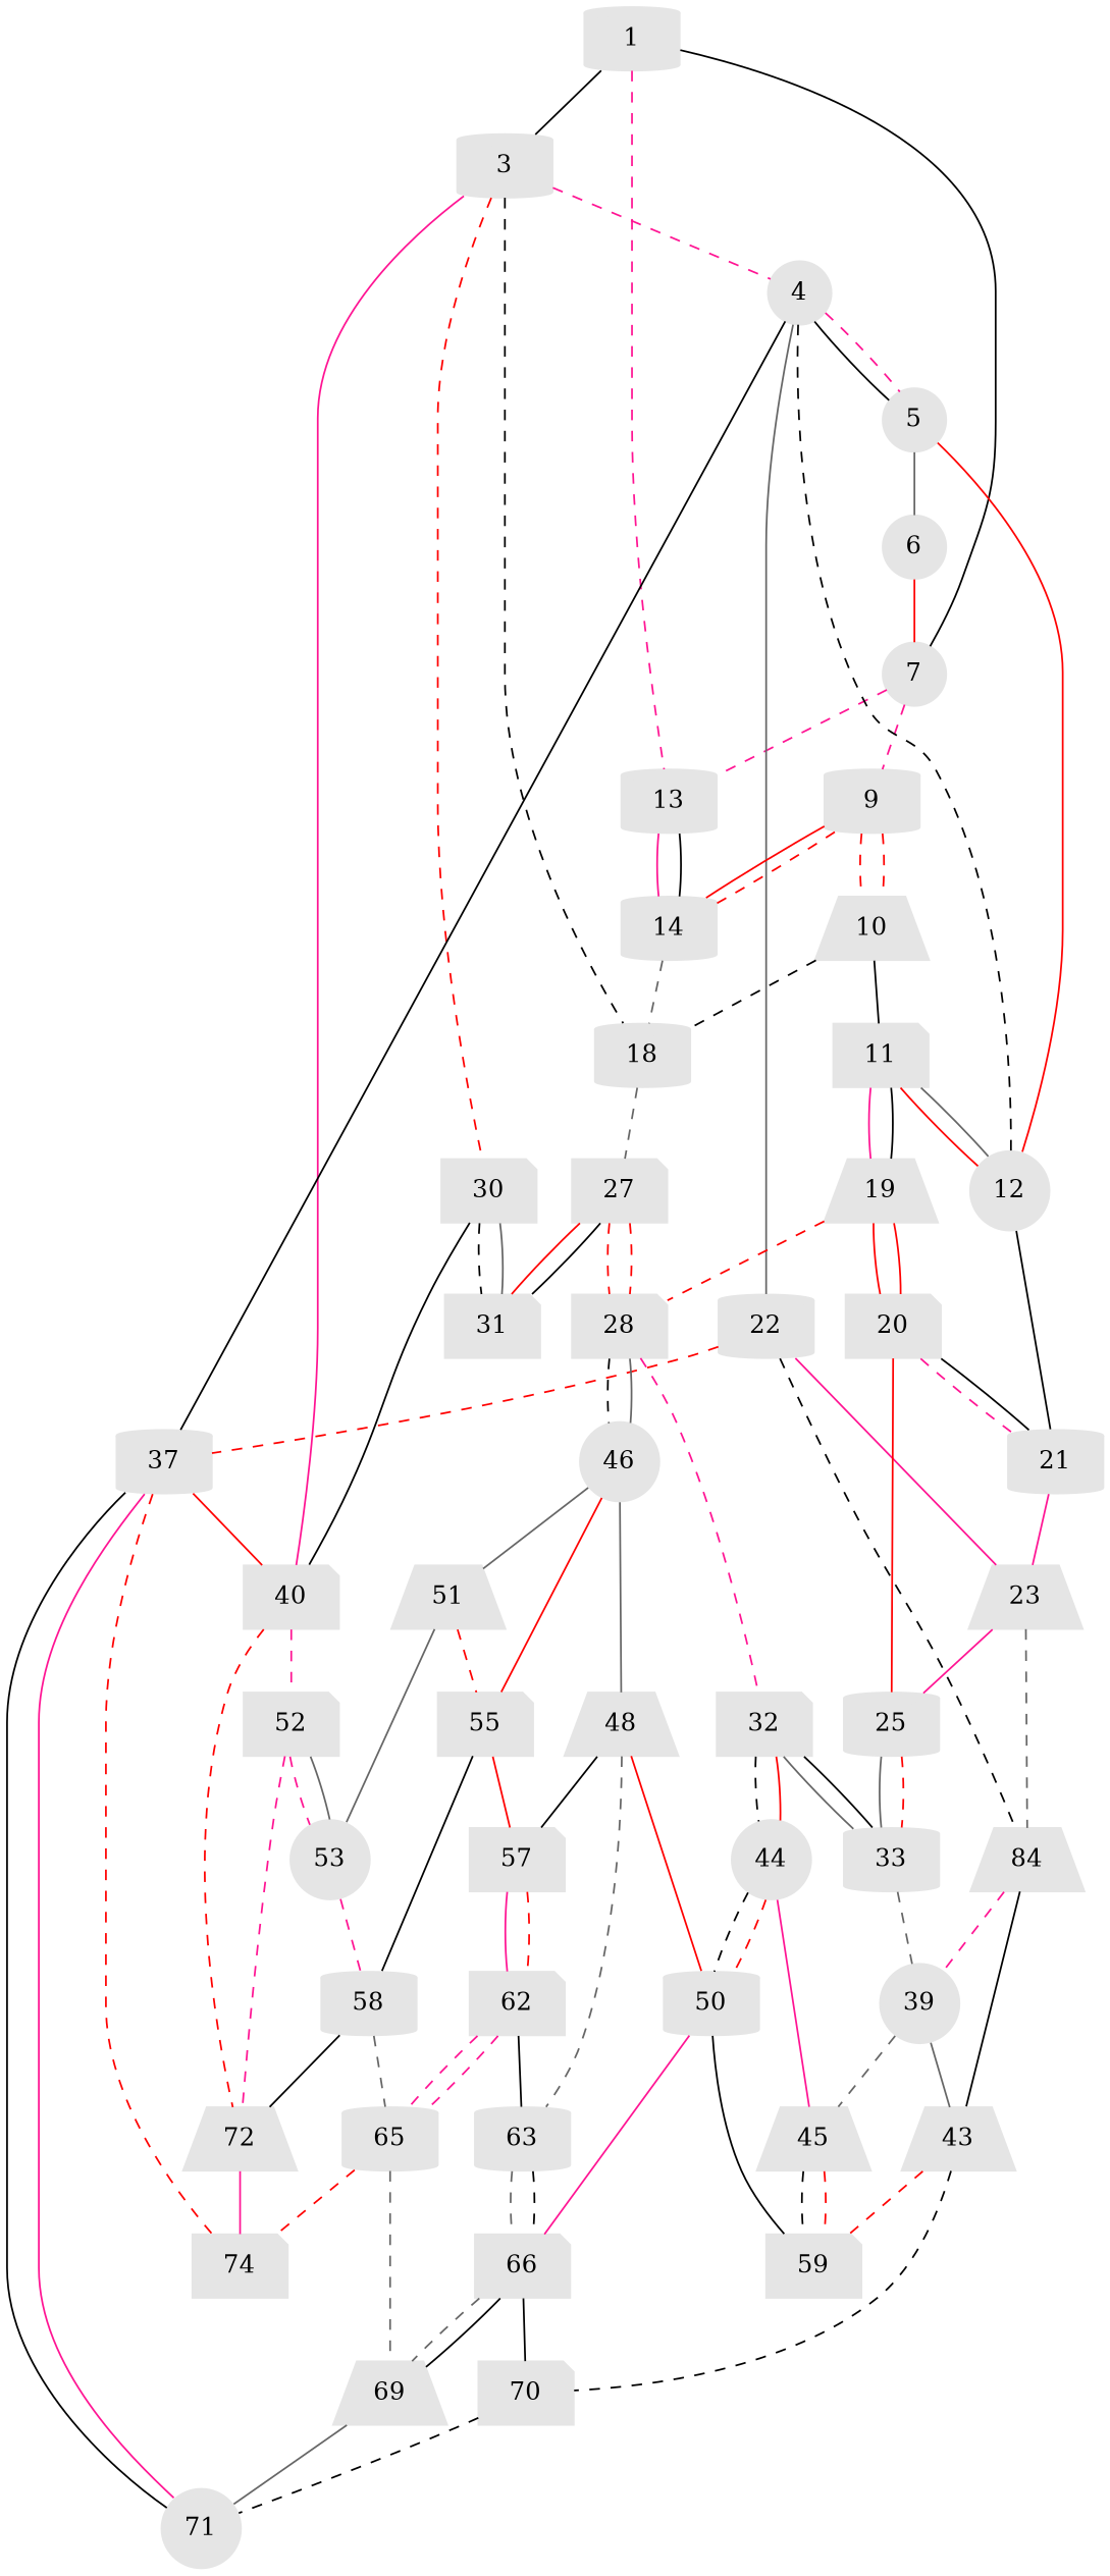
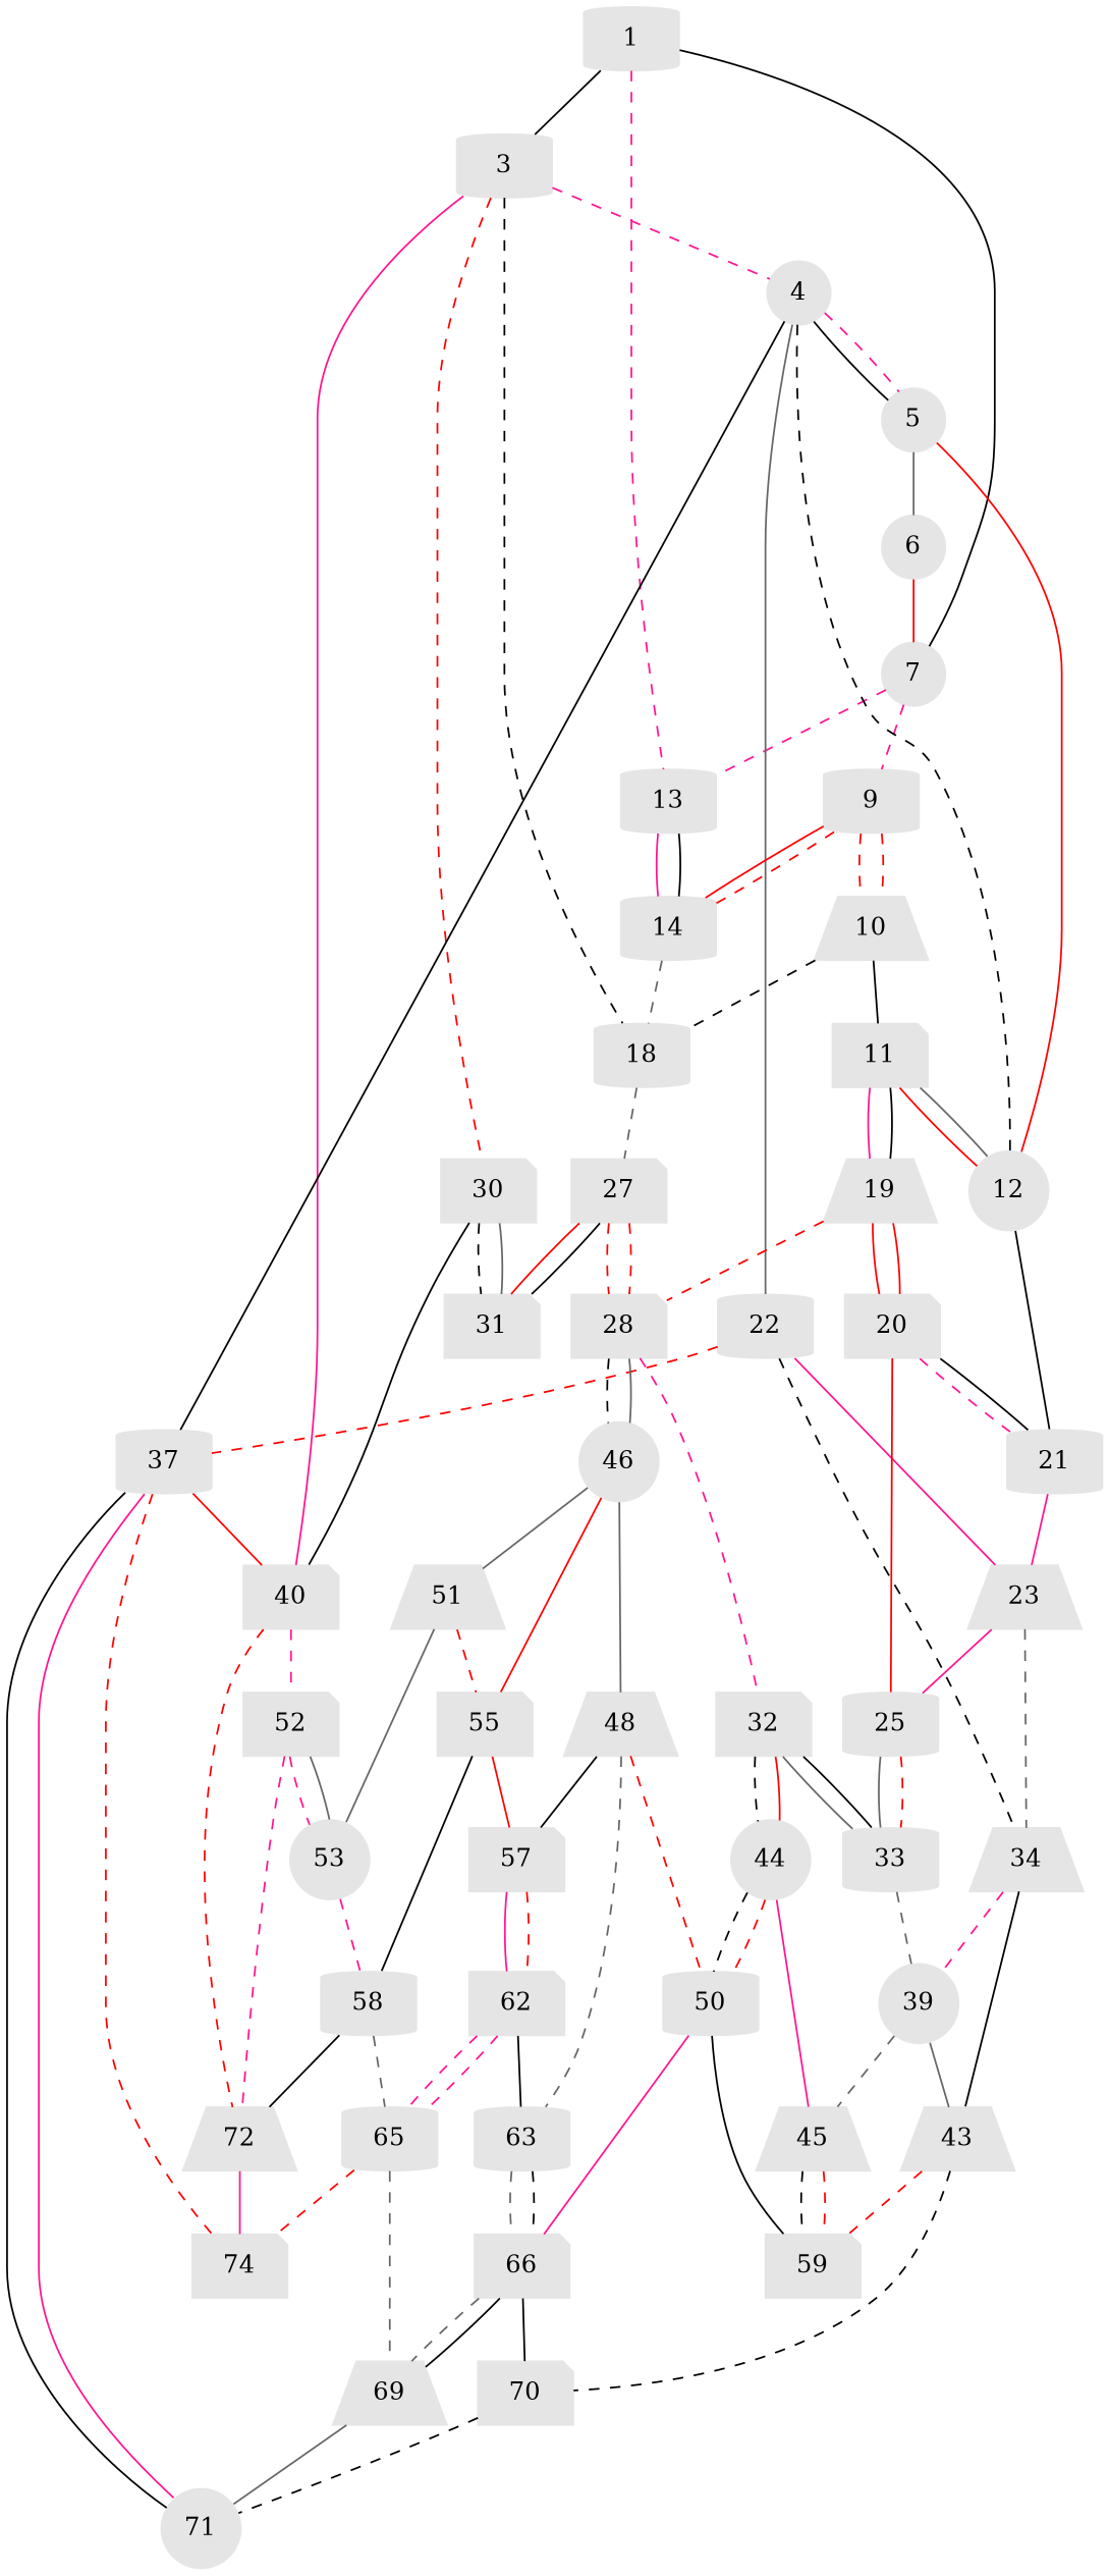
  graph {
    node [color=gray90 shape=note style=filled]
    edge [color=black style=solid]
    1 [shape=cylinder super="+2"]
    3 [shape=cylinder super="+17"]
    7 [shape=circle super="+8"]
    13 [shape=cylinder]
    4 [shape=circle super="+15"]
    18 [shape=cylinder super="+24"]
    30
    40 [super="+41"]
    9 [shape=cylinder]
    14 [shape=cylinder]
    5 [shape=circle]
    12 [shape=circle super="+16"]
    22 [shape=cylinder super="+36"]
    37 [shape=cylinder super="+38"]
    27
    31
    52
    72 [shape=trapezium super="+73"]
    6 [shape=circle]
    21 [shape=cylinder]
    23 [shape=trapezium super="+26"]
-   34 [shape=trapezium super="+35" label=84]
+   34 [shape=trapezium super="+35"]
    71 [shape=circle]
    74
    10 [shape=trapezium]
    11
    19 [shape=trapezium]
    20
    28 [super="+29"]
    25 [shape=cylinder]
    32
    46 [shape=circle super="+47"]
    33 [shape=cylinder]
    39 [shape=circle super="+42"]
    43 [shape=trapezium super="+60"]
    44 [shape=circle]
    48 [shape=trapezium super="+49"]
    51 [shape=trapezium super="+54"]
    55 [super="+56"]
    45 [shape=trapezium]
    50 [shape=cylinder super="+61"]
    59
    70
    53 [shape=circle]
    66 [super="+67"]
    57
    63 [shape=cylinder]
    58 [shape=cylinder super="+64"]
    62
    69 [shape=trapezium]
    65 [shape=cylinder super="+68"]
    1 -- 3
    1 -- 7
    1 -- 13 [color=deeppink style=dashed]
    3 -- 4 [color=deeppink style=dashed]
    3 -- 18 [style=dashed]
    3 -- 30 [color=red style=dashed]
    3 -- 40 [color=deeppink]
    7 -- 13 [color=deeppink style=dashed]
    7 -- 9 [color=deeppink style=dashed]
    13 -- 14 [color=deeppink]
    13 -- 14
    4 -- 5
    4 -- 5 [color=deeppink style=dashed]
    4 -- 12 [style=dashed]
    4 -- 22 [color=gray40]
    4 -- 37
    18 -- 27 [color=gray40 style=dashed]
    30 -- 40
    30 -- 31 [style=dashed]
    30 -- 31 [color=gray40]
    40 -- 52 [color=deeppink style=dashed]
    40 -- 72 [color=red style=dashed]
    9 -- 14 [color=red]
    9 -- 14 [color=red style=dashed]
    9 -- 10 [color=red style=dashed]
    9 -- 10 [color=red style=dashed]
    14 -- 18 [color=gray40 style=dashed]
    5 -- 12 [color=red]
    5 -- 6 [color=gray40]
    12 -- 21
    22 -- 37 [color=red style=dashed]
    22 -- 23 [color=deeppink]
    22 -- 34 [style=dashed]
    37 -- 40 [color=red]
    37 -- 71
    37 -- 71 [color=deeppink]
    37 -- 74 [color=red style=dashed]
    27 -- 31 [color=red]
    27 -- 31
    27 -- 28 [color=red style=dashed]
    27 -- 28 [color=red style=dashed]
    52 -- 72 [color=deeppink style=dashed]
    52 -- 53 [color=deeppink style=dashed]
    52 -- 53 [color=gray40]
    72 -- 74 [color=deeppink]
    6 -- 7 [color=red]
    21 -- 23 [color=deeppink]
    23 -- 34 [color=gray40 style=dashed]
    23 -- 25 [color=deeppink]
    34 -- 39 [color=deeppink style=dashed]
    34 -- 43
    10 -- 18 [style=dashed]
    10 -- 11
    11 -- 12 [color=red]
    11 -- 12 [color=gray40]
    11 -- 19 [color=deeppink]
    11 -- 19
    19 -- 20 [color=red]
    19 -- 20 [color=red]
    19 -- 28 [color=red style=dashed]
    20 -- 21 [color=deeppink style=dashed]
    20 -- 21
    20 -- 25 [color=red]
    28 -- 32 [color=deeppink style=dashed]
    28 -- 46 [style=dashed]
    28 -- 46 [color=gray40]
    25 -- 33 [color=gray40]
    25 -- 33 [color=red style=dashed]
    32 -- 33 [color=gray40]
    32 -- 33
    32 -- 44 [style=dashed]
    32 -- 44 [color=red]
    46 -- 48 [color=gray40]
    46 -- 51 [color=gray40]
    46 -- 55 [color=red]
    33 -- 39 [color=gray40 style=dashed]
    39 -- 43 [color=gray40]
    39 -- 45 [color=gray40 style=dashed]
    43 -- 59 [color=red style=dashed]
    43 -- 70 [style=dashed]
    44 -- 45 [color=deeppink]
    44 -- 50 [style=dashed]
    44 -- 50 [color=red style=dashed]
-   48 -- 50 [color=red]
+   48 -- 50 [color=red style=dashed]
    48 -- 57
    48 -- 63 [color=gray40 style=dashed]
    51 -- 55 [color=red style=dashed]
    51 -- 53 [color=gray40]
    55 -- 57 [color=red]
    55 -- 58
    45 -- 59 [style=dashed]
    45 -- 59 [color=red style=dashed]
    50 -- 59
    50 -- 66 [color=deeppink]
    70 -- 71 [style=dashed]
    53 -- 58 [color=deeppink style=dashed]
    66 -- 70
    66 -- 69 [color=gray40 style=dashed]
    66 -- 69
    57 -- 62 [color=deeppink]
    57 -- 62 [color=red style=dashed]
    63 -- 66 [color=gray40 style=dashed]
    63 -- 66 [style=dashed]
    58 -- 72
    58 -- 65 [color=gray40 style=dashed]
    62 -- 63
    62 -- 65 [color=deeppink style=dashed]
    62 -- 65 [color=deeppink style=dashed]
    69 -- 71 [color=gray40]
    65 -- 74 [color=red style=dashed]
    65 -- 69 [color=gray40 style=dashed]
  }
